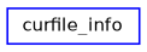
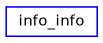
  digraph {
    rankdir=LR
-   n1 [color=blue fillcolor=white fontname=Helvetica fontsize=10 height=0.2 label=curfile_info shape=record style=filled width=0.4]
+   n1 [color=blue fillcolor=white fontname=Helvetica fontsize=10 height=0.2 label=info_info shape=record style=filled width=0.4]
  }
